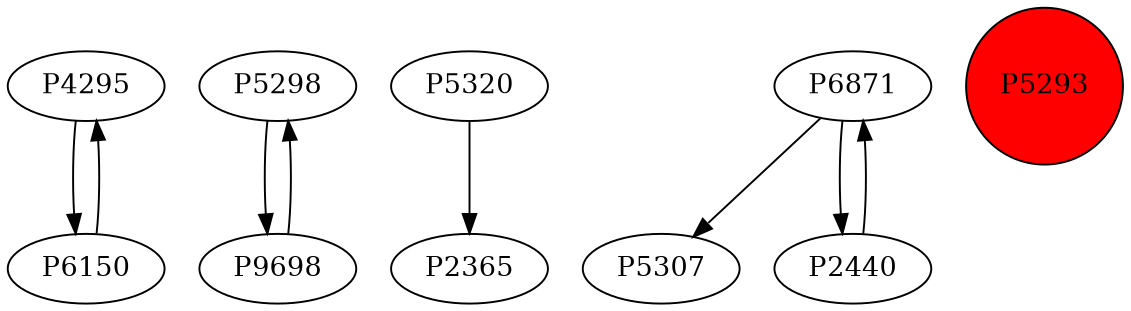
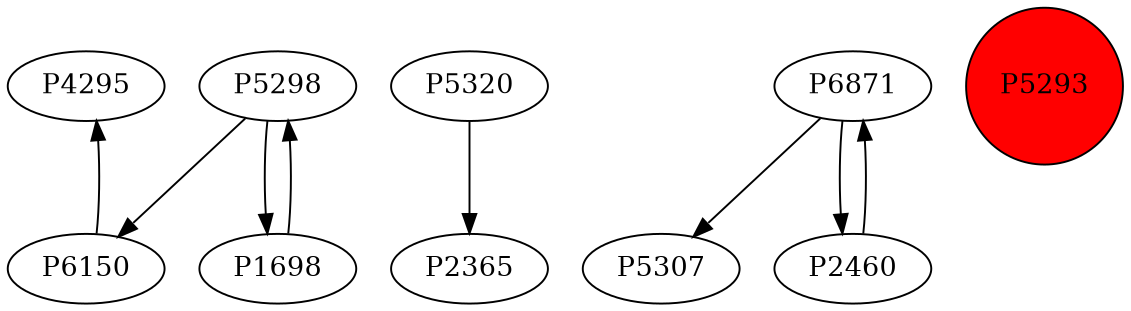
  digraph {
    n1 [label=P4295]
    P6150
    n3 [label=P5298]
-   P1698 [label=P9698]
+   P1698
    P5320
    P2365
    n7 [label=P5307]
    P6871
-   P2460 [label=P2440]
+   P2460
    P5293 [fillcolor=red shape=circle style=filled]
-   n1 -> P6150
+   n3 -> P6150
    P6150 -> n1
    n3 -> P1698
    P1698 -> n3
    P5320 -> P2365
    P6871 -> n7
    P6871 -> P2460
    P2460 -> P6871
  }
